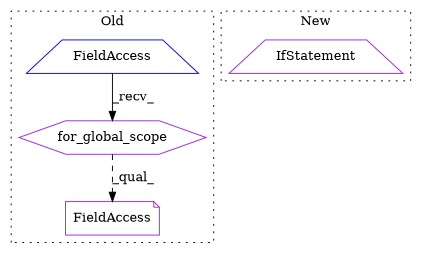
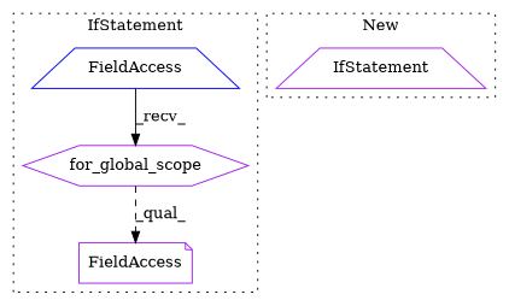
  digraph {
    node [a=22 shape=trapezium color=purple]
    n1 [a=32 l=18 label=for_global_scope s=4790 shape=hexagon]
    n2 [l=17 label=FieldAccess s=5025 shape=note]
    n3 [l=13 label=FieldAccess s=4776 color=blue]
    n4 [a=25 l=31 label=IfStatement s=4428]
    subgraph cluster_1 {
-     label=Old
+     label=IfStatement
      style=dotted
      n1
      n2
      n3
    }
    subgraph cluster_2 {
      label=New
      style=dotted
      n4
    }
    n1 -> n2 [label=_qual_ style=dashed]
    n3 -> n1 [label=_recv_ style=solid]
  }
